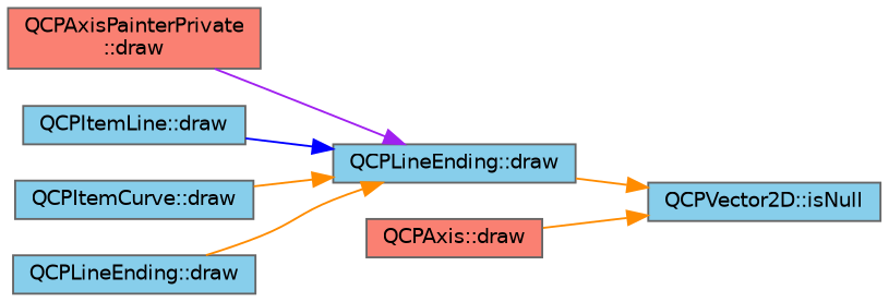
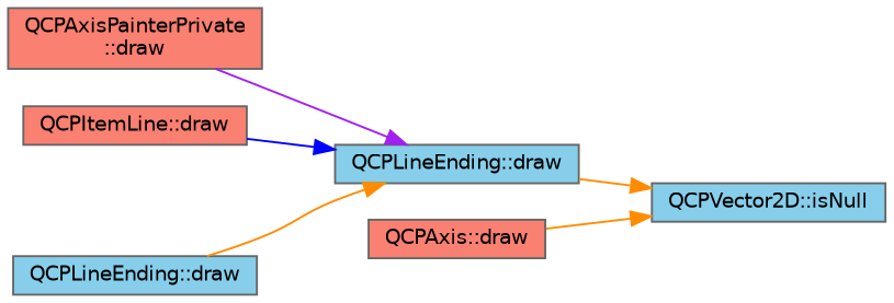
  digraph {
    rankdir=RL
    node [color=grey40 fillcolor=skyblue fontname=Helvetica fontsize=10 shape=box style=filled]
    edge [color=darkorange dir=back fontname=Helvetica fontsize=10 labelfontname=Helvetica labelfontsize=10 style=solid]
    n1 [color=gray40 fontcolor=black height=0.2 label="QCPVector2D::isNull" width=0.4]
    n2 [height=0.2 label="QCPLineEnding::draw" width=0.4]
    n3 [fillcolor=salmon height=0.2 label="QCPAxis::draw" width=0.4]
    n4 [fillcolor=salmon height=0.2 label="QCPAxisPainterPrivate\l::draw" width=0.4]
-   n5 [height=0.2 label="QCPItemLine::draw" width=0.4]
-   n6 [height=0.2 label="QCPItemCurve::draw" width=0.4]
+   n5 [fillcolor=salmon height=0.2 label="QCPItemLine::draw" width=0.4]
    n7 [height=0.2 label="QCPLineEnding::draw" width=0.4]
    n1 -> n2
    n1 -> n3
    n2 -> n4 [color=purple]
    n2 -> n5 [color=blue]
-   n2 -> n6
    n2 -> n7
  }
